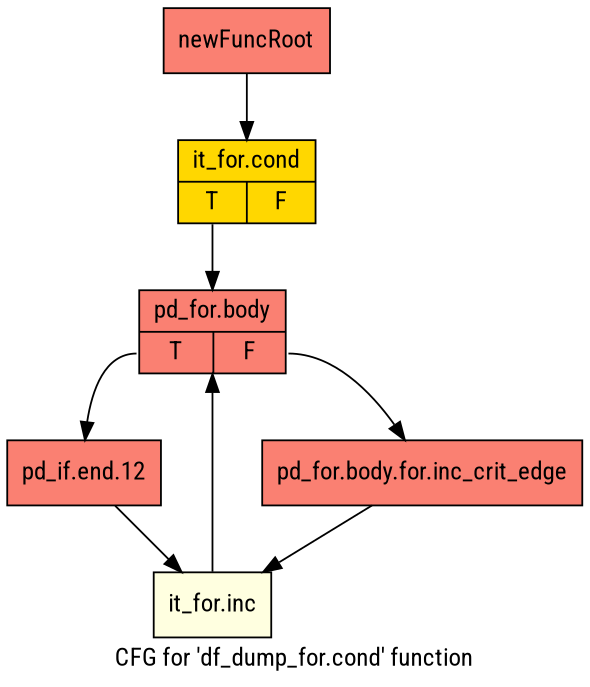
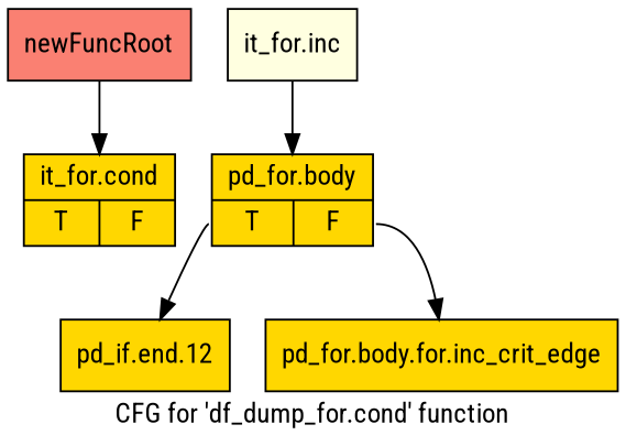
  digraph {
    fontname="Roboto Condensed"
    label="CFG for 'df_dump_for.cond' function"
    node [fillcolor=salmon fontname="Roboto Condensed" shape=record style=filled]
    edge [fontname="Roboto Condensed"]
    n1 [label="{newFuncRoot}"]
    n2 [fillcolor=gold label="{it_for.cond|{<s0>T|<s1>F}}"]
-   n3 [label="{pd_for.body|{<s0>T|<s1>F}}"]
-   n4 [label="{pd_if.end.12}"]
-   n5 [label="{pd_for.body.for.inc_crit_edge}"]
+   n3 [fillcolor=gold label="{pd_for.body|{<s0>T|<s1>F}}"]
+   n4 [fillcolor=gold label="{pd_if.end.12}"]
+   n5 [fillcolor=gold label="{pd_for.body.for.inc_crit_edge}"]
    n6 [fillcolor=lightyellow label="{it_for.inc}"]
    n1 -> n2
-   n2 -> n3 [tailport=s0]
    n3 -> n4 [tailport=s0]
    n3 -> n5 [tailport=s1]
-   n4 -> n6
-   n5 -> n6
    n6 -> n3
  }
